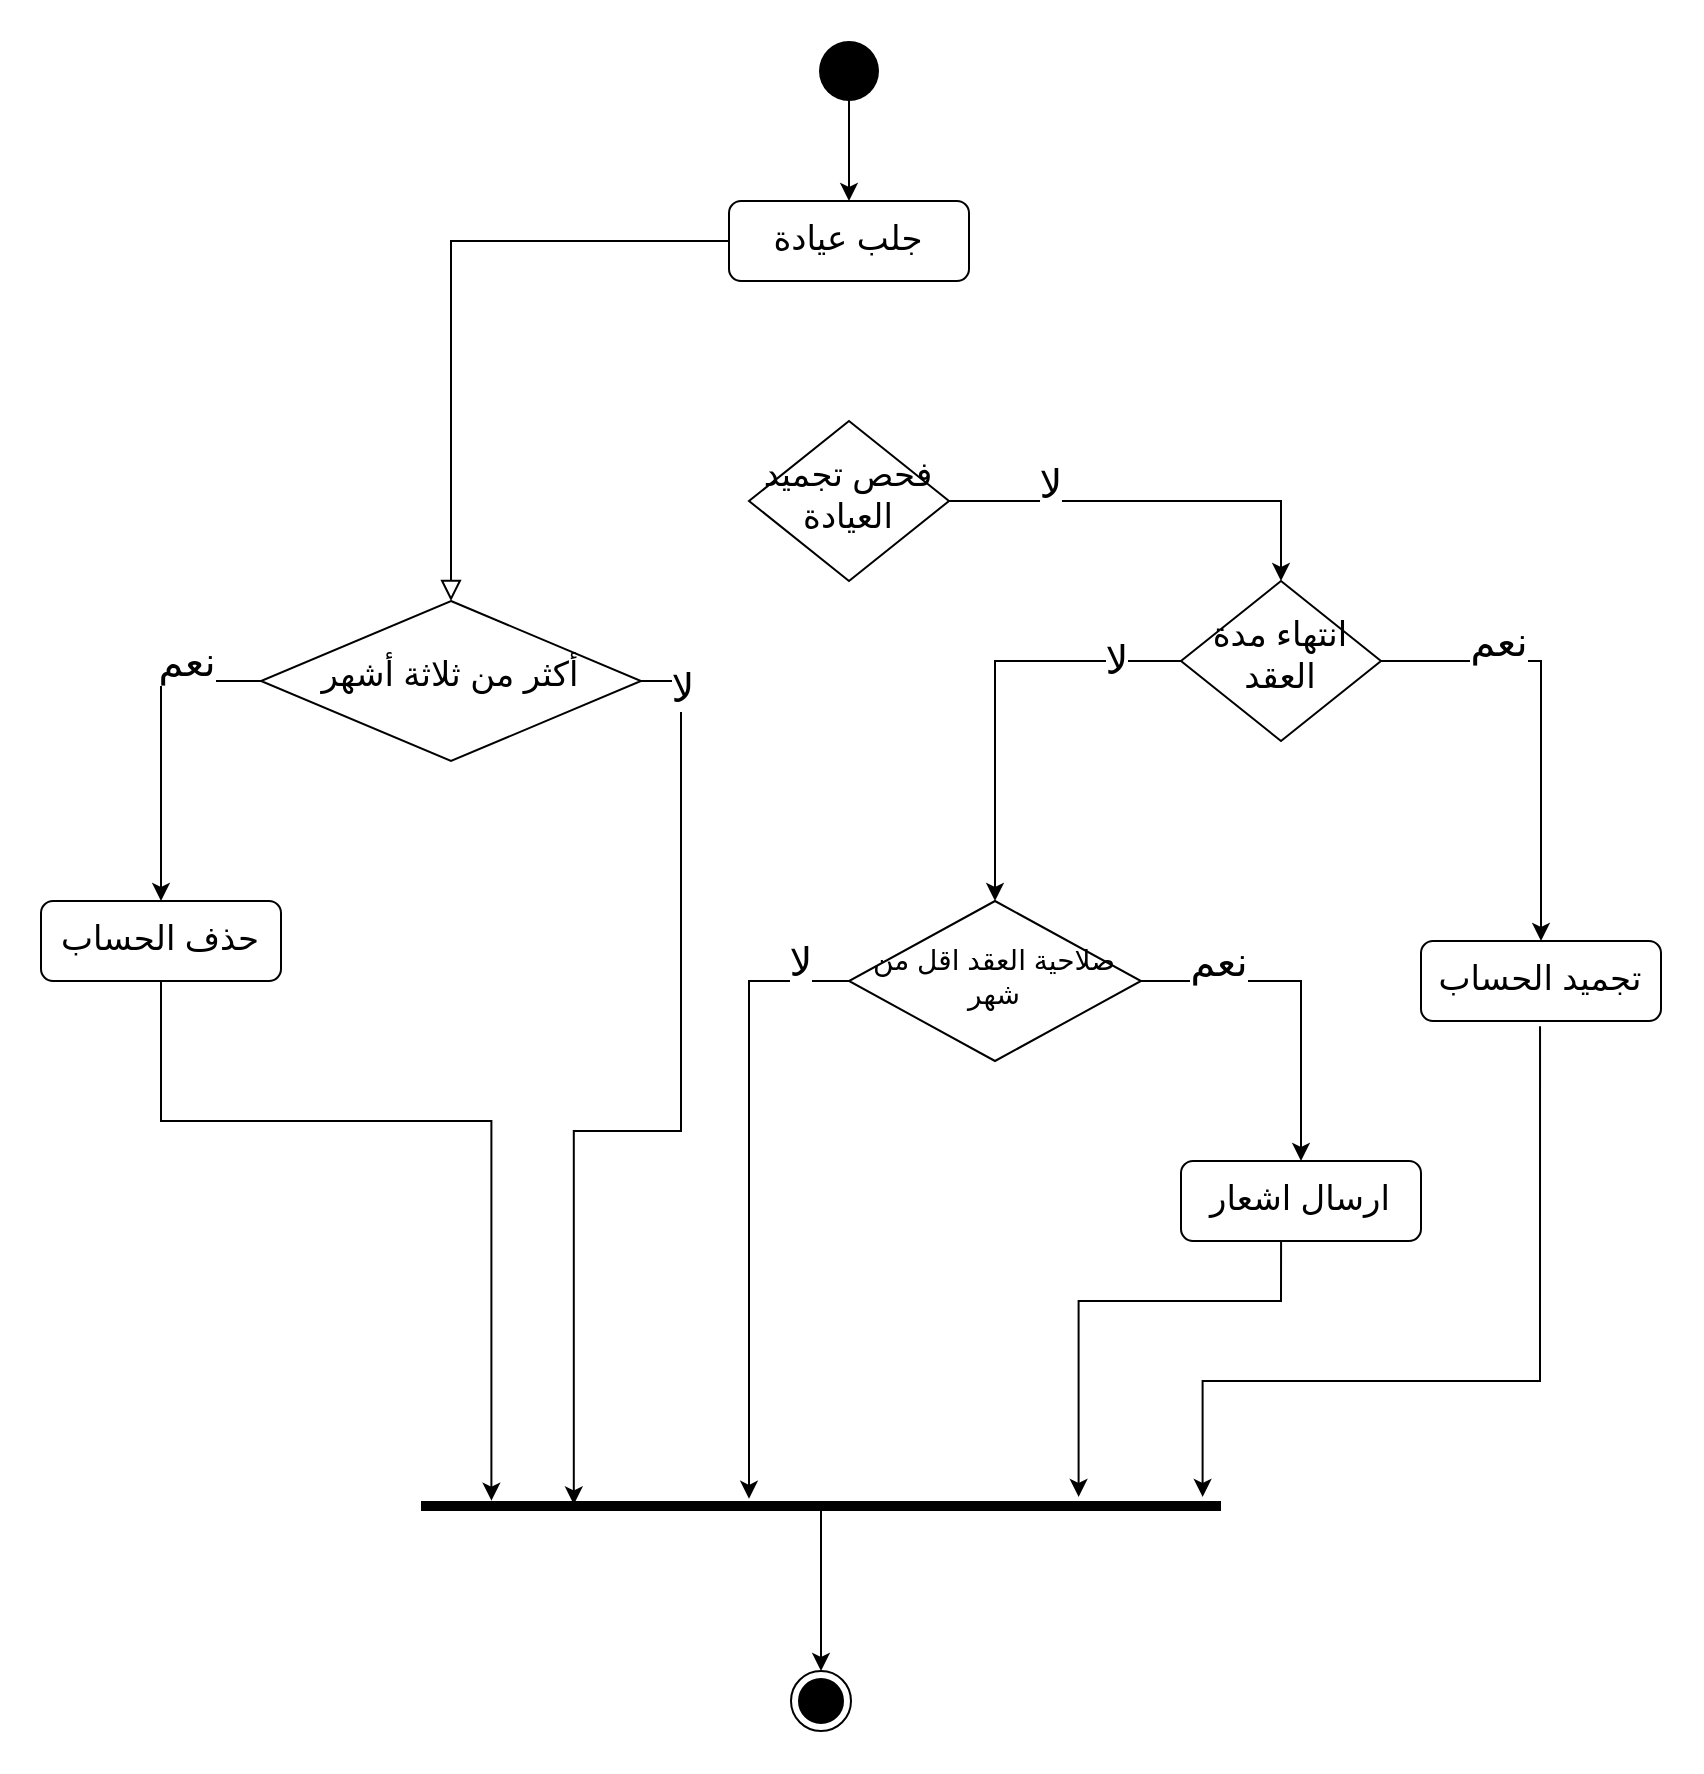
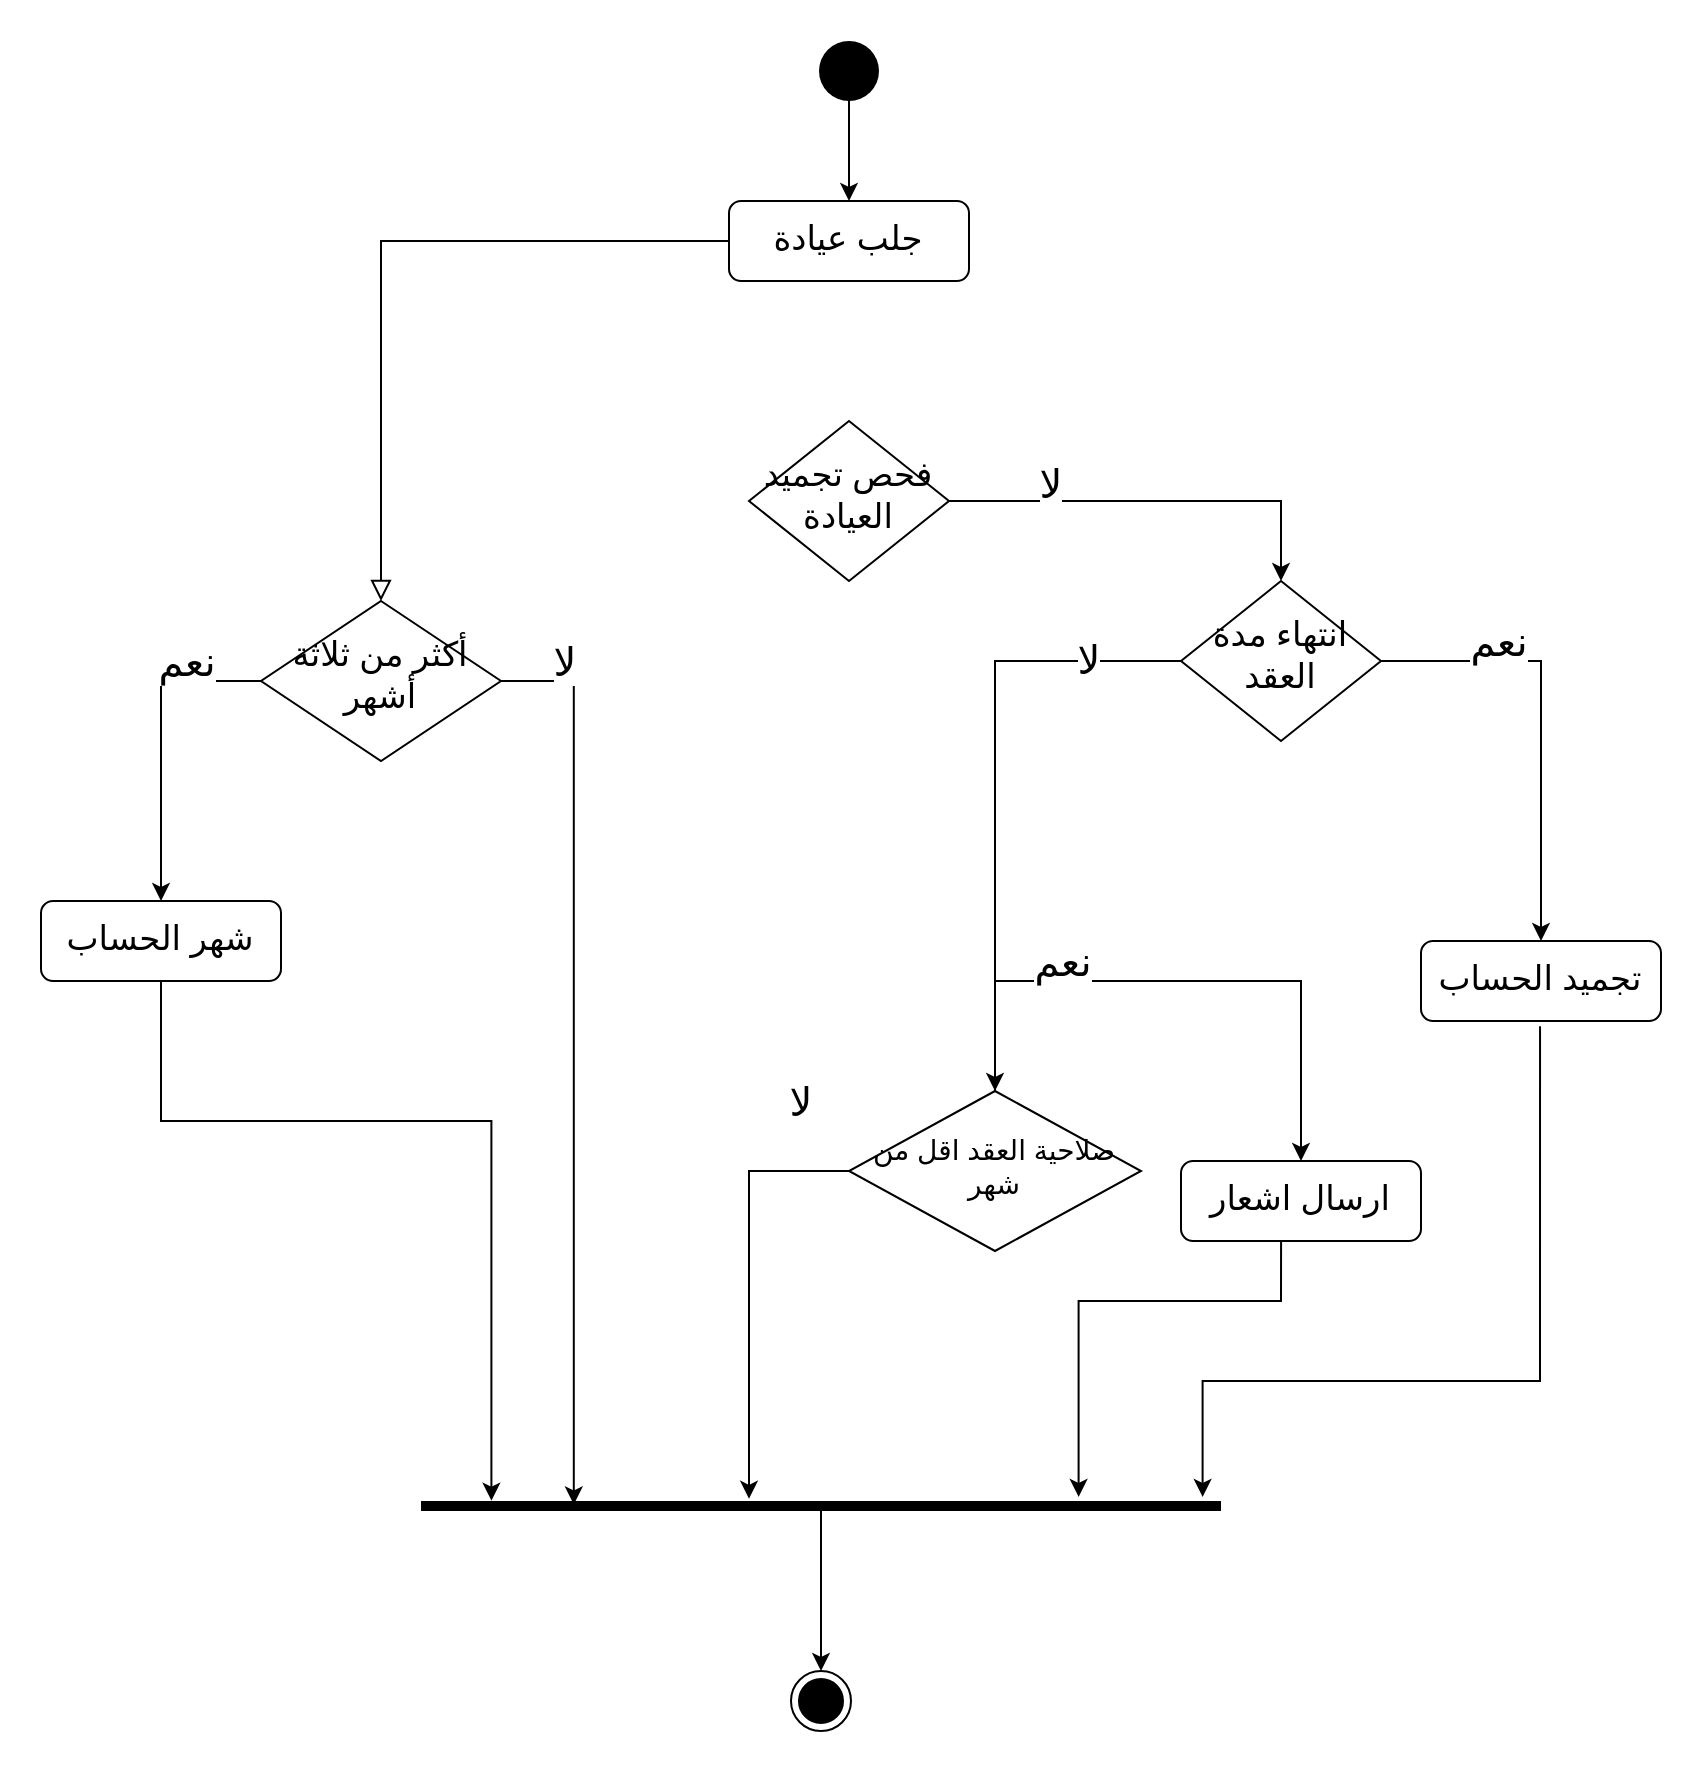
  <mxCell id="0" />
  <mxCell id="1" parent="0" />
  <mxCell id="2" value="" style="rounded=0;html=1;jettySize=auto;orthogonalLoop=1;fontSize=11;endArrow=block;endFill=0;endSize=8;strokeWidth=1;shadow=0;labelBackgroundColor=none;edgeStyle=orthogonalEdgeStyle;" parent="1" source="3" target="25" edge="1"><mxGeometry relative="1" as="geometry" /></mxCell>
  <mxCell id="3" value="&lt;font style=&quot;font-size: 17px&quot;&gt;جلب عيادة&lt;/font&gt;" style="rounded=1;whiteSpace=wrap;html=1;fontSize=12;glass=0;strokeWidth=1;shadow=0;" parent="1" vertex="1"><mxGeometry x="364" y="100" width="120" height="40" as="geometry" /></mxCell>
  <mxCell id="4" style="edgeStyle=orthogonalEdgeStyle;rounded=0;orthogonalLoop=1;jettySize=auto;html=1;entryX=0.5;entryY=0;entryDx=0;entryDy=0;" parent="1" source="6" target="13" edge="1"><mxGeometry relative="1" as="geometry" /></mxCell>
  <mxCell id="5" value="&lt;font style=&quot;font-size: 20px&quot;&gt;لا&lt;/font&gt;" style="edgeLabel;html=1;align=center;verticalAlign=middle;resizable=0;points=[];" parent="4" vertex="1" connectable="0"><mxGeometry x="-0.511" y="5" relative="1" as="geometry"><mxPoint y="-4.94" as="offset" /></mxGeometry></mxCell>
  <mxCell id="6" value="&lt;font style=&quot;font-size: 17px&quot;&gt;فحص تجميد العيادة&lt;/font&gt;" style="rhombus;whiteSpace=wrap;html=1;shadow=0;fontFamily=Helvetica;fontSize=12;align=center;strokeWidth=1;spacing=6;spacingTop=-4;" parent="1" vertex="1"><mxGeometry x="374" y="210" width="100" height="80" as="geometry" /></mxCell>
  <mxCell id="7" style="edgeStyle=orthogonalEdgeStyle;rounded=0;orthogonalLoop=1;jettySize=auto;html=1;" parent="1" source="8" target="3" edge="1"><mxGeometry relative="1" as="geometry" /></mxCell>
  <mxCell id="8" value="" style="ellipse;fillColor=#000000;strokeColor=none;" parent="1" vertex="1"><mxGeometry x="409" y="20" width="30" height="30" as="geometry" /></mxCell>
  <mxCell id="9" value="" style="edgeStyle=orthogonalEdgeStyle;rounded=0;orthogonalLoop=1;jettySize=auto;html=1;entryX=0.5;entryY=0;entryDx=0;entryDy=0;" parent="1" source="13" target="31" edge="1"><mxGeometry relative="1" as="geometry"><mxPoint x="770" y="460" as="targetPoint" /></mxGeometry></mxCell>
  <mxCell id="10" value="&lt;font style=&quot;font-size: 20px&quot;&gt;نعم&lt;/font&gt;" style="edgeLabel;html=1;align=center;verticalAlign=middle;resizable=0;points=[];" parent="9" vertex="1" connectable="0"><mxGeometry x="-0.476" y="4" relative="1" as="geometry"><mxPoint y="-6.06" as="offset" /></mxGeometry></mxCell>
  <mxCell id="11" value="" style="edgeStyle=orthogonalEdgeStyle;rounded=0;orthogonalLoop=1;jettySize=auto;html=1;" parent="1" source="13" target="19" edge="1"><mxGeometry relative="1" as="geometry" /></mxCell>
  <mxCell id="12" value="&lt;font style=&quot;font-size: 20px&quot;&gt;لا&lt;/font&gt;" style="edgeLabel;html=1;align=center;verticalAlign=middle;resizable=0;points=[];" parent="11" vertex="1" connectable="0"><mxGeometry x="-0.692" y="-2" relative="1" as="geometry"><mxPoint as="offset" /></mxGeometry></mxCell>
  <mxCell id="13" value="&lt;span style=&quot;font-size: 17px&quot;&gt;انتهاء مدة العقد&lt;/span&gt;" style="rhombus;whiteSpace=wrap;html=1;shadow=0;fontFamily=Helvetica;fontSize=12;align=center;strokeWidth=1;spacing=6;spacingTop=-4;" parent="1" vertex="1"><mxGeometry x="590" y="290" width="100" height="80" as="geometry" /></mxCell>
  <mxCell id="14" style="edgeStyle=orthogonalEdgeStyle;rounded=0;orthogonalLoop=1;jettySize=auto;html=1;entryX=-0.412;entryY=0.023;entryDx=0;entryDy=0;entryPerimeter=0;exitX=0.496;exitY=1.067;exitDx=0;exitDy=0;exitPerimeter=0;" parent="1" source="31" target="28" edge="1"><mxGeometry relative="1" as="geometry"><mxPoint x="571" y="740" as="targetPoint" /><Array as="points"><mxPoint x="770" y="690" /><mxPoint x="601" y="690" /></Array><mxPoint x="770" y="520" as="sourcePoint" /></mxGeometry></mxCell>
  <mxCell id="15" value="" style="edgeStyle=orthogonalEdgeStyle;rounded=0;orthogonalLoop=1;jettySize=auto;html=1;fontSize=20;entryX=0.5;entryY=0;entryDx=0;entryDy=0;" parent="1" source="19" target="32" edge="1"><mxGeometry relative="1" as="geometry"><Array as="points"><mxPoint x="650" y="490" /></Array><mxPoint x="650.059" y="570" as="targetPoint" /></mxGeometry></mxCell>
  <mxCell id="16" value="نعم" style="edgeLabel;html=1;align=center;verticalAlign=middle;resizable=0;points=[];fontSize=20;" parent="15" vertex="1" connectable="0"><mxGeometry x="-0.212" y="-2" relative="1" as="geometry"><mxPoint x="-28.72" y="-12.06" as="offset" /></mxGeometry></mxCell>
  <mxCell id="17" style="edgeStyle=orthogonalEdgeStyle;rounded=0;orthogonalLoop=1;jettySize=auto;html=1;entryX=-0.224;entryY=0.59;entryDx=0;entryDy=0;entryPerimeter=0;fontSize=20;exitX=0;exitY=0.5;exitDx=0;exitDy=0;" parent="1" source="19" target="28" edge="1"><mxGeometry relative="1" as="geometry"><mxPoint x="370" y="480" as="sourcePoint" /></mxGeometry></mxCell>
  <mxCell id="18" value="لا&lt;br&gt;" style="edgeLabel;html=1;align=center;verticalAlign=middle;resizable=0;points=[];fontSize=20;" parent="17" vertex="1" connectable="0"><mxGeometry x="-0.475" y="-4" relative="1" as="geometry"><mxPoint x="29.95" y="-41.29" as="offset" /></mxGeometry></mxCell>
- <mxCell id="19" value="&lt;font style=&quot;font-size: 14px&quot;&gt;صلاحية العقد اقل من شهر&lt;/font&gt;" style="rhombus;whiteSpace=wrap;html=1;shadow=0;fontFamily=Helvetica;fontSize=12;align=center;strokeWidth=1;spacing=6;spacingTop=-4;" parent="1" vertex="1"><mxGeometry x="424" y="450" width="146" height="80" as="geometry" /></mxCell>
+ <mxCell id="19" value="&lt;font style=&quot;font-size: 14px&quot;&gt;صلاحية العقد اقل من شهر&lt;/font&gt;" style="rhombus;whiteSpace=wrap;html=1;shadow=0;fontFamily=Helvetica;fontSize=12;align=center;strokeWidth=1;spacing=6;spacingTop=-4;" parent="1" vertex="1"><mxGeometry x="424" y="545" width="146" height="80" as="geometry" /></mxCell>
  <mxCell id="20" style="edgeStyle=orthogonalEdgeStyle;rounded=0;orthogonalLoop=1;jettySize=auto;html=1;entryX=-0.412;entryY=0.178;entryDx=0;entryDy=0;entryPerimeter=0;exitX=0.417;exitY=1;exitDx=0;exitDy=0;exitPerimeter=0;" parent="1" source="32" target="28" edge="1"><mxGeometry relative="1" as="geometry"><Array as="points"><mxPoint x="640" y="650" /><mxPoint x="539" y="650" /></Array><mxPoint x="640.059" y="630" as="sourcePoint" /></mxGeometry></mxCell>
  <mxCell id="21" value="" style="edgeStyle=orthogonalEdgeStyle;rounded=0;orthogonalLoop=1;jettySize=auto;html=1;entryX=0.5;entryY=0;entryDx=0;entryDy=0;" parent="1" source="25" target="30" edge="1"><mxGeometry relative="1" as="geometry"><Array as="points"><mxPoint x="80" y="340" /></Array><mxPoint x="80" y="420" as="targetPoint" /></mxGeometry></mxCell>
  <mxCell id="22" value="&lt;font style=&quot;font-size: 20px&quot;&gt;نعم&lt;/font&gt;" style="edgeLabel;html=1;align=center;verticalAlign=middle;resizable=0;points=[];" parent="21" vertex="1" connectable="0"><mxGeometry x="-0.53" y="-2" relative="1" as="geometry"><mxPoint y="-8.06" as="offset" /></mxGeometry></mxCell>
  <mxCell id="23" style="edgeStyle=orthogonalEdgeStyle;rounded=0;orthogonalLoop=1;jettySize=auto;html=1;exitX=1;exitY=0.5;exitDx=0;exitDy=0;entryX=0.341;entryY=0.809;entryDx=0;entryDy=0;entryPerimeter=0;" parent="1" source="25" target="28" edge="1"><mxGeometry relative="1" as="geometry" /></mxCell>
  <mxCell id="24" value="&lt;font style=&quot;font-size: 20px&quot;&gt;لا&lt;/font&gt;" style="edgeLabel;html=1;align=center;verticalAlign=middle;resizable=0;points=[];" parent="23" vertex="1" connectable="0"><mxGeometry x="-0.863" relative="1" as="geometry"><mxPoint y="-10.05" as="offset" /></mxGeometry></mxCell>
- <mxCell id="25" value="&lt;span style=&quot;font-size: 17px&quot;&gt;أكثر من ثلاثة أشهر&lt;/span&gt;" style="rhombus;whiteSpace=wrap;html=1;shadow=0;fontFamily=Helvetica;fontSize=12;align=center;strokeWidth=1;spacing=6;spacingTop=-4;" parent="1" vertex="1"><mxGeometry x="130" y="300" width="190" height="80" as="geometry" /></mxCell>
+ <mxCell id="25" value="&lt;span style=&quot;font-size: 17px&quot;&gt;أكثر من ثلاثة أشهر&lt;/span&gt;" style="rhombus;whiteSpace=wrap;html=1;shadow=0;fontFamily=Helvetica;fontSize=12;align=center;strokeWidth=1;spacing=6;spacingTop=-4;" parent="1" vertex="1"><mxGeometry x="130" y="300" width="120" height="80" as="geometry" /></mxCell>
  <mxCell id="26" style="edgeStyle=orthogonalEdgeStyle;rounded=0;orthogonalLoop=1;jettySize=auto;html=1;entryX=-0.035;entryY=0.912;entryDx=0;entryDy=0;entryPerimeter=0;exitX=0.5;exitY=1;exitDx=0;exitDy=0;" parent="1" source="30" target="28" edge="1"><mxGeometry relative="1" as="geometry"><Array as="points"><mxPoint x="80" y="560" /><mxPoint x="245" y="560" /></Array><mxPoint x="80" y="510" as="sourcePoint" /></mxGeometry></mxCell>
  <mxCell id="27" style="edgeStyle=orthogonalEdgeStyle;rounded=0;orthogonalLoop=1;jettySize=auto;html=1;fontSize=20;" parent="1" source="28" target="29" edge="1"><mxGeometry relative="1" as="geometry"><mxPoint x="410" y="850" as="targetPoint" /></mxGeometry></mxCell>
  <mxCell id="28" value="" style="html=1;points=[];perimeter=orthogonalPerimeter;fillColor=#000000;strokeColor=none;direction=south;" parent="1" vertex="1"><mxGeometry x="210" y="750" width="400" height="5" as="geometry" /></mxCell>
  <mxCell id="29" value="" style="ellipse;html=1;shape=endState;fillColor=#000000;strokeColor=#000000;" parent="1" vertex="1"><mxGeometry x="395" y="835" width="30" height="30" as="geometry" /></mxCell>
- <mxCell id="30" value="&lt;font style=&quot;font-size: 17px&quot;&gt;حذف الحساب&lt;/font&gt;" style="rounded=1;whiteSpace=wrap;html=1;fontSize=12;glass=0;strokeWidth=1;shadow=0;" vertex="1" parent="1"><mxGeometry x="20" y="450" width="120" height="40" as="geometry" /></mxCell>
+ <mxCell id="30" value="&lt;font style=&quot;font-size: 17px&quot;&gt;شهر الحساب&lt;/font&gt;" style="rounded=1;whiteSpace=wrap;html=1;fontSize=12;glass=0;strokeWidth=1;shadow=0;" vertex="1" parent="1"><mxGeometry x="20" y="450" width="120" height="40" as="geometry" /></mxCell>
  <mxCell id="31" value="&lt;font style=&quot;font-size: 17px&quot;&gt;تجميد الحساب&lt;/font&gt;" style="rounded=1;whiteSpace=wrap;html=1;fontSize=12;glass=0;strokeWidth=1;shadow=0;" vertex="1" parent="1"><mxGeometry x="710" y="470" width="120" height="40" as="geometry" /></mxCell>
  <mxCell id="32" value="&lt;font style=&quot;font-size: 17px&quot;&gt;ارسال اشعار&lt;/font&gt;" style="rounded=1;whiteSpace=wrap;html=1;fontSize=12;glass=0;strokeWidth=1;shadow=0;" vertex="1" parent="1"><mxGeometry x="590" y="580" width="120" height="40" as="geometry" /></mxCell>
